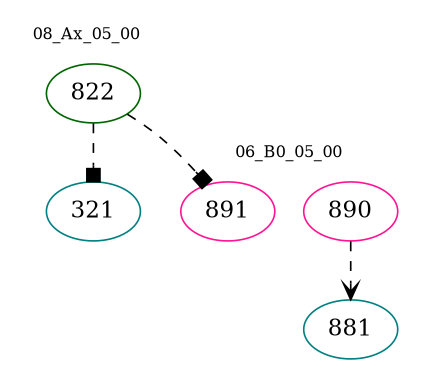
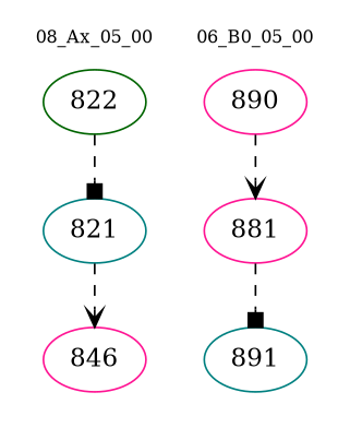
  digraph {
    node [color=deeppink]
    edge [arrowhead=box color=black style=dashed]
    n1 [color=darkgreen label=822]
-   n2 [color=teal label=321]
+   n2 [color=teal label=821]
+   n3 [label=846]
    n4 [label=890]
-   n5 [color=teal label=881]
-   n6 [label=891]
+   n5 [label=881]
+   n6 [color=teal label=891]
    subgraph cluster_1 {
      color=white
      fontsize=10
      label="08_Ax_05_00"
      n1
      n2
+     n3
    }
    subgraph cluster_2 {
      color=white
      fontsize=10
      label="06_B0_05_00"
      n4
      n5
      n6
    }
    n1 -> n2
+   n2 -> n3 [arrowhead=vee]
    n4 -> n5 [arrowhead=vee]
-   n1 -> n6
+   n5 -> n6
  }
